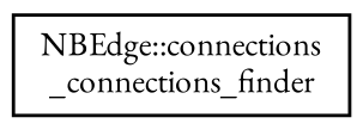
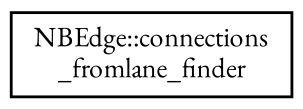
  digraph {
    rankdir=LR
    fontname="EB Garamond"
-   n1 [color=black fillcolor=white fontname="EB Garamond" fontsize=10 height=0.2 label="NBEdge::connections\l_connections_finder" shape=record style=filled width=0.4]
+   n1 [color=black fillcolor=white fontname="EB Garamond" fontsize=10 height=0.2 label="NBEdge::connections\l_fromlane_finder" shape=record style=filled width=0.4]
  }
